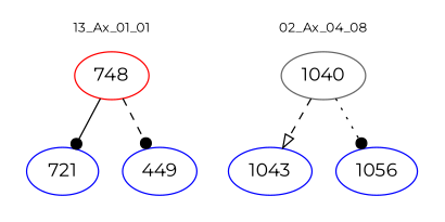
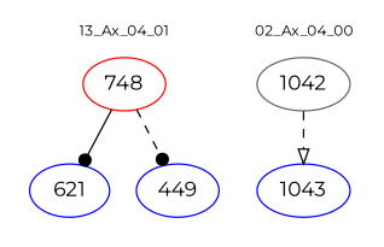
  digraph {
    fontname=Montserrat
    node [color=blue fontname=Montserrat]
    edge [arrowhead=dot color=black fontname=Montserrat style=dashed]
    n1 [color=red label=748]
-   n2 [label=721]
+   n2 [label=621]
    n3 [label=449]
-   n4 [color=gray40 label=1040]
+   n4 [color=gray40 label=1042]
    n5 [label=1043]
-   n6 [label=1056]
    subgraph cluster_1 {
      color=white
      fontsize=10
-     label="13_Ax_01_01"
+     label="13_Ax_04_01"
      n1
      n2
      n3
    }
    subgraph cluster_2 {
      color=white
      fontsize=10
-     label="02_Ax_04_08"
+     label="02_Ax_04_00"
      n4
      n5
-     n6
    }
    n1 -> n2 [style=solid]
    n1 -> n3
    n4 -> n5 [arrowhead=onormal]
-   n4 -> n6 [style=dotted]
  }
